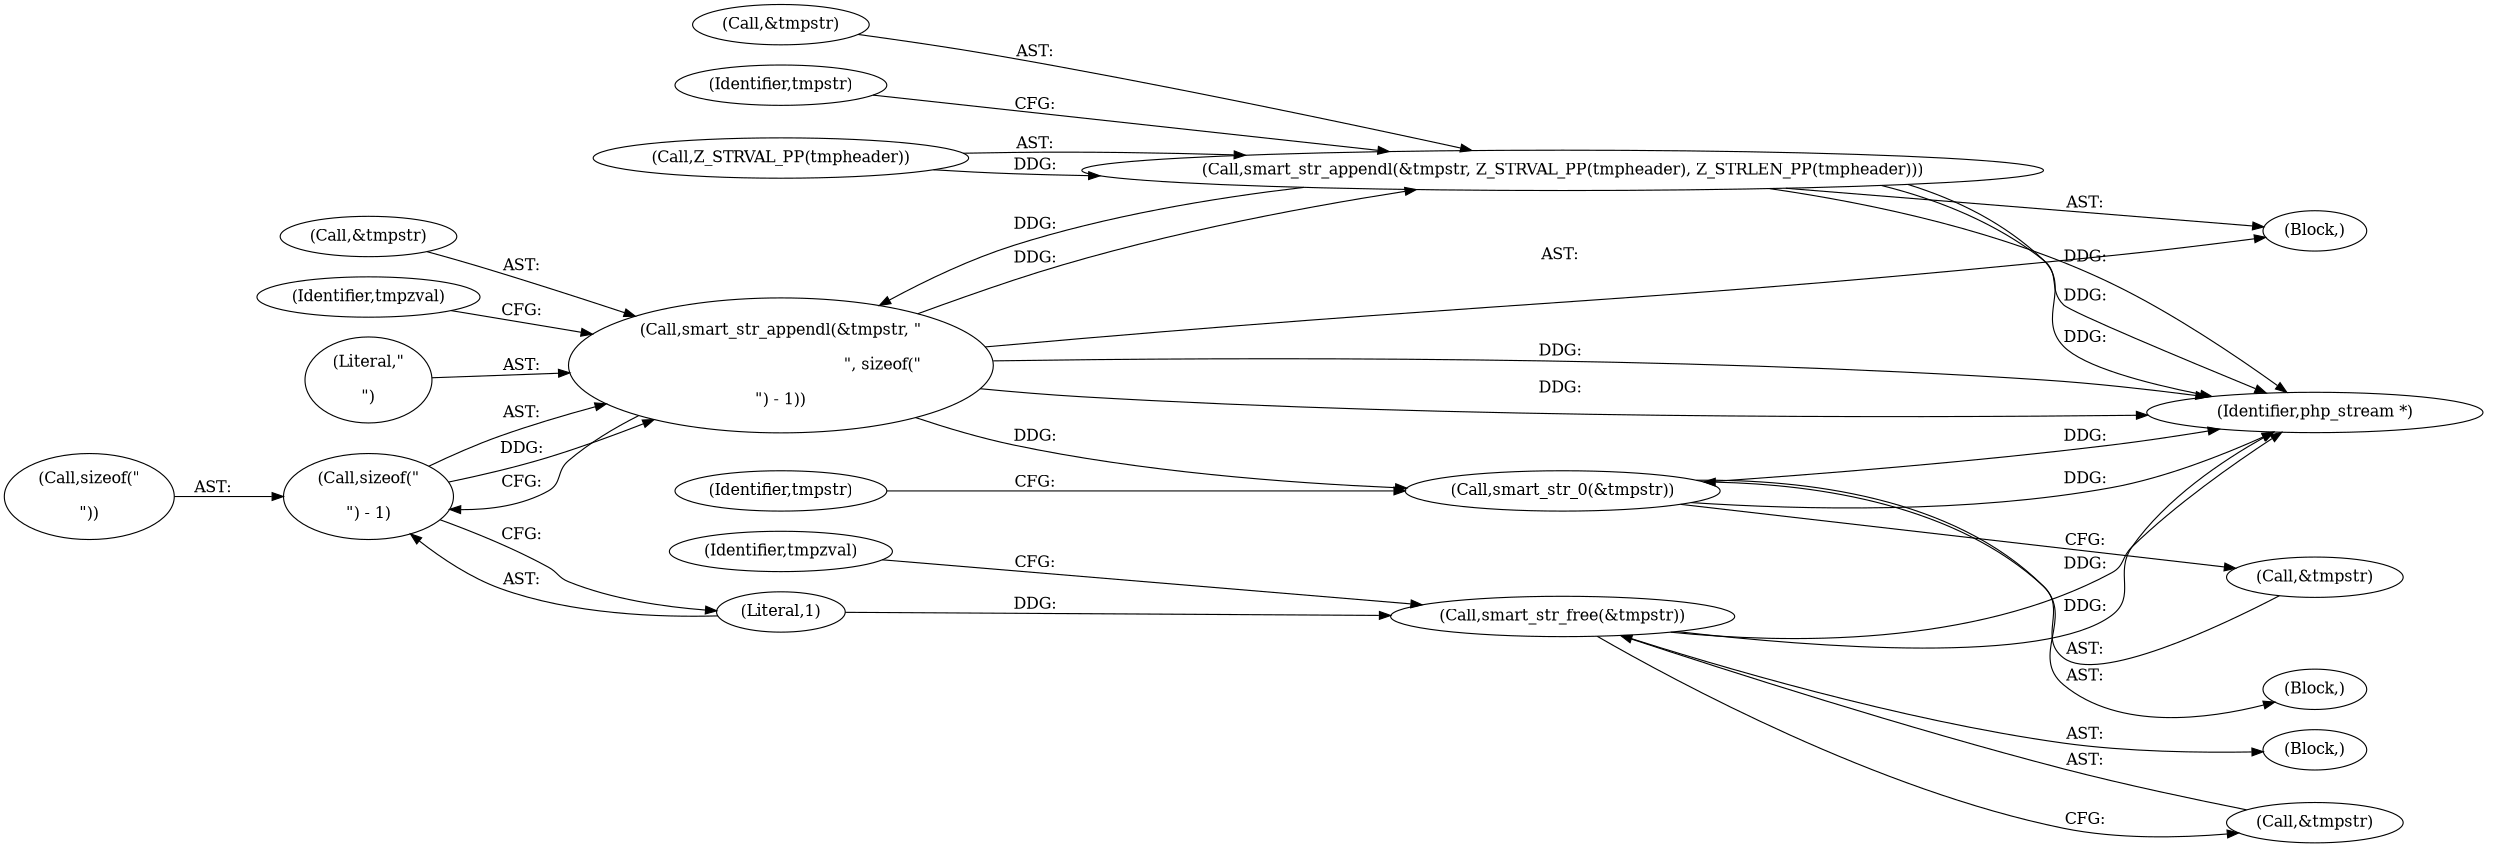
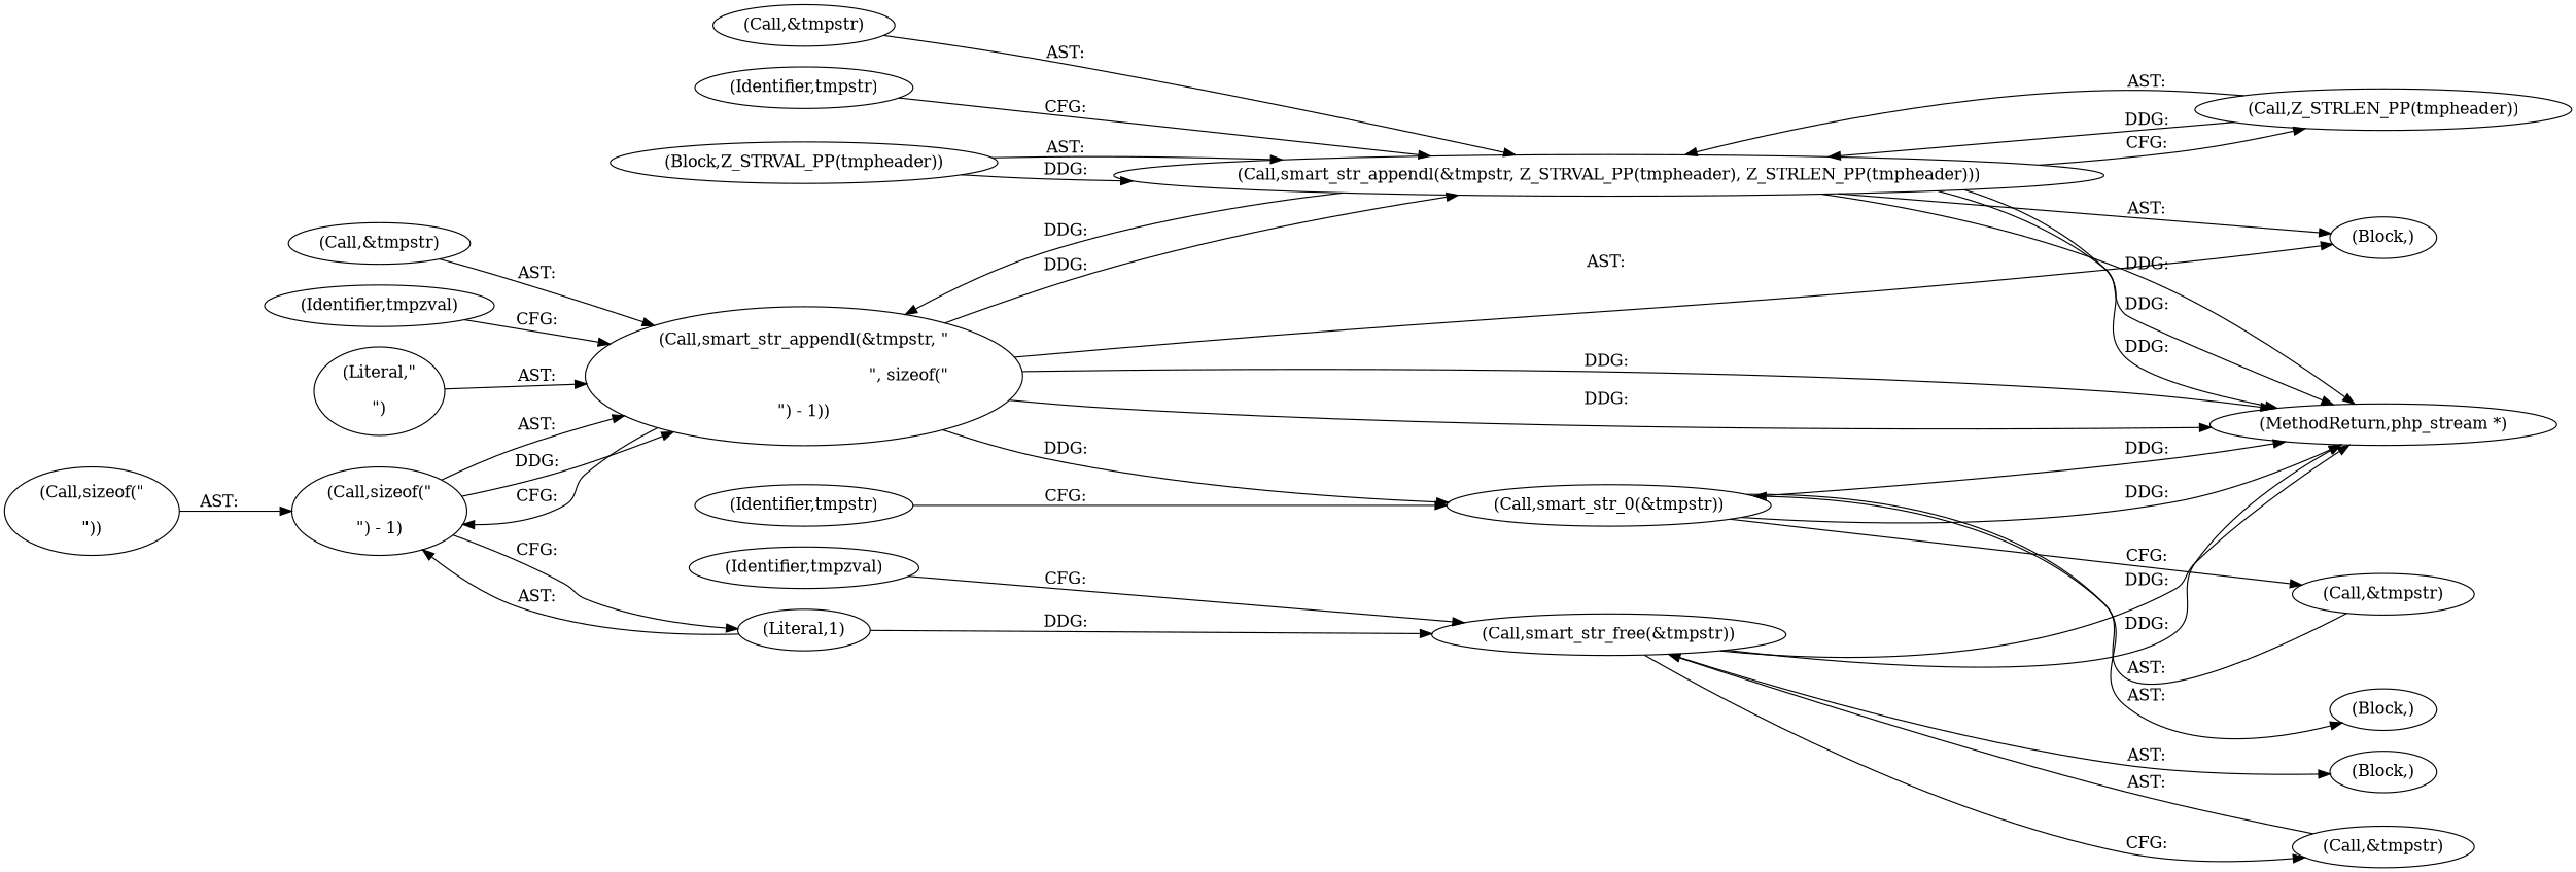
  digraph {
    rankdir=LR
    n1 [label="(Call,sizeof(\"\r\n\") - 1)"]
    n2 [label="(Call,smart_str_appendl(&tmpstr, \"\r\n\", sizeof(\"\r\n\") - 1))"]
    n3 [label="(Literal,1)"]
    n4 [label="(Call,smart_str_appendl(&tmpstr, Z_STRVAL_PP(tmpheader), Z_STRLEN_PP(tmpheader)))"]
    n5 [label="(Call,smart_str_0(&tmpstr))"]
    n6 [label="(Block,)"]
-   n7 [label="(Identifier,php_stream *)"]
+   n7 [label="(MethodReturn,php_stream *)"]
    n8 [label="(Call,smart_str_free(&tmpstr))"]
+   n9 [label="(Call,Z_STRLEN_PP(tmpheader))"]
    n10 [label="(Call,&tmpstr)"]
    n11 [label="(Block,)"]
    n12 [label="(Call,&tmpstr)"]
    n13 [label="(Block,)"]
    n14 [label="(Call,&tmpstr)"]
    n15 [label="(Call,&tmpstr)"]
    n16 [label="(Identifier,tmpstr)"]
    n17 [label="(Identifier,tmpstr)"]
    n18 [label="(Call,sizeof(\"\r\n\"))"]
    n19 [label="(Identifier,tmpzval)"]
    n20 [label="(Identifier,tmpzval)"]
-   n21 [label="(Call,Z_STRVAL_PP(tmpheader))"]
+   n21 [label="(Block,Z_STRVAL_PP(tmpheader))"]
    n22 [label="(Literal,\"\r\n\")"]
    n1 -> n2 [label="AST: "]
    n1 -> n2 [label="DDG: "]
    n1 -> n3 [label="CFG: "]
    n2 -> n1 [label="CFG: "]
    n2 -> n4 [label="DDG: "]
    n2 -> n5 [label="DDG: "]
    n2 -> n6 [label="AST: "]
    n2 -> n7 [label="DDG: "]
    n2 -> n7 [label="DDG: "]
    n3 -> n1 [label="AST: "]
    n3 -> n8 [label="DDG: "]
    n4 -> n2 [label="DDG: "]
    n4 -> n6 [label="AST: "]
    n4 -> n7 [label="DDG: "]
    n4 -> n7 [label="DDG: "]
    n4 -> n7 [label="DDG: "]
+   n4 -> n9 [label="CFG: "]
    n5 -> n7 [label="DDG: "]
    n5 -> n7 [label="DDG: "]
    n5 -> n10 [label="CFG: "]
    n5 -> n11 [label="AST: "]
    n8 -> n7 [label="DDG: "]
    n8 -> n7 [label="DDG: "]
    n8 -> n12 [label="CFG: "]
    n8 -> n13 [label="AST: "]
+   n9 -> n4 [label="AST: "]
+   n9 -> n4 [label="DDG: "]
    n10 -> n5 [label="AST: "]
    n12 -> n8 [label="AST: "]
    n14 -> n2 [label="AST: "]
    n15 -> n4 [label="AST: "]
    n16 -> n4 [label="CFG: "]
    n17 -> n5 [label="CFG: "]
    n18 -> n1 [label="AST: "]
    n19 -> n8 [label="CFG: "]
    n20 -> n2 [label="CFG: "]
    n21 -> n4 [label="AST: "]
    n21 -> n4 [label="DDG: "]
    n22 -> n2 [label="AST: "]
  }
